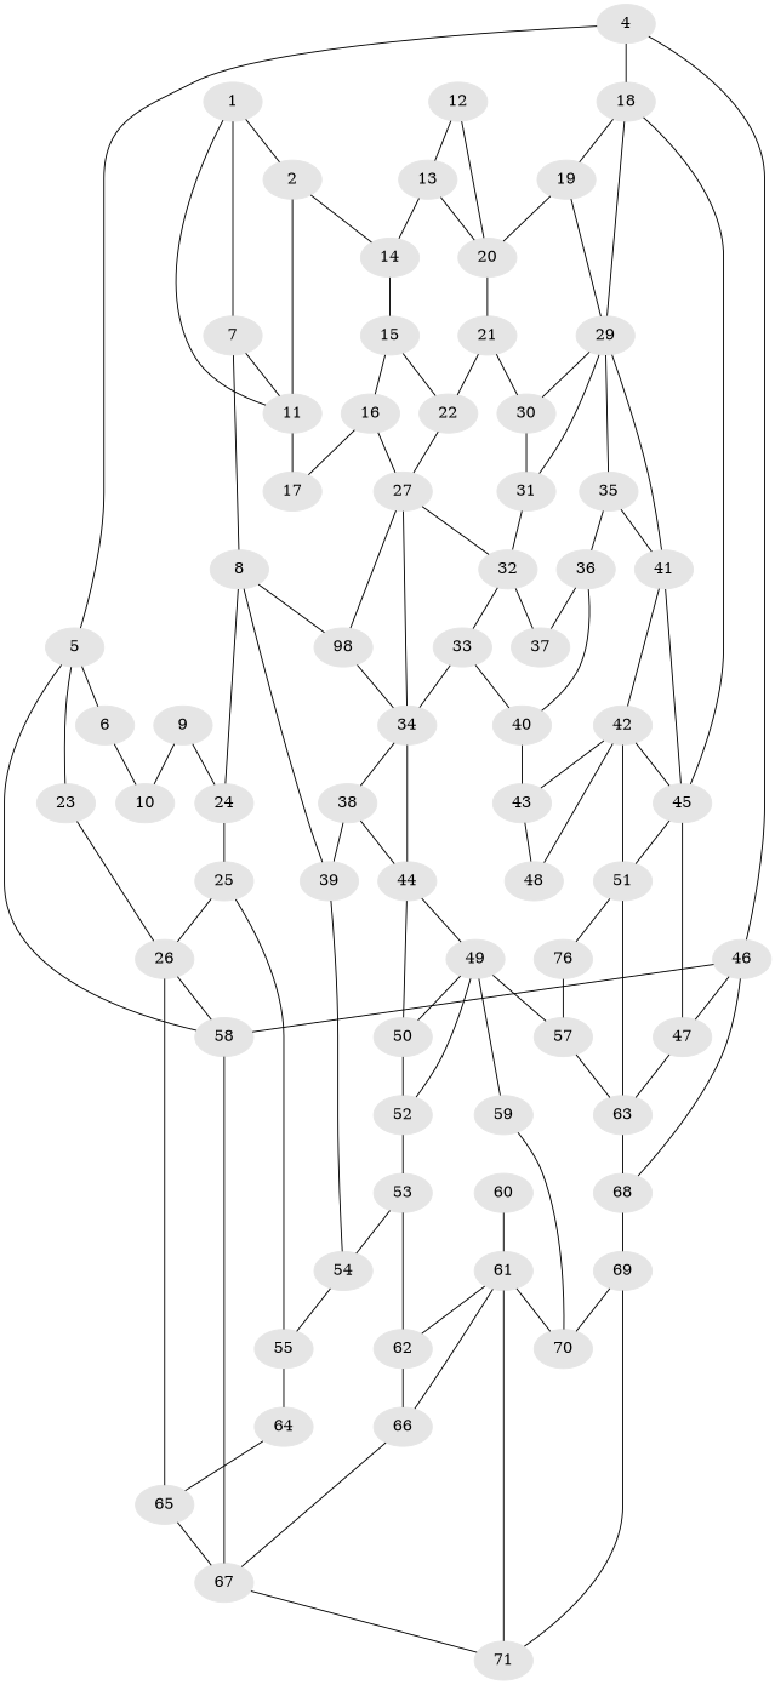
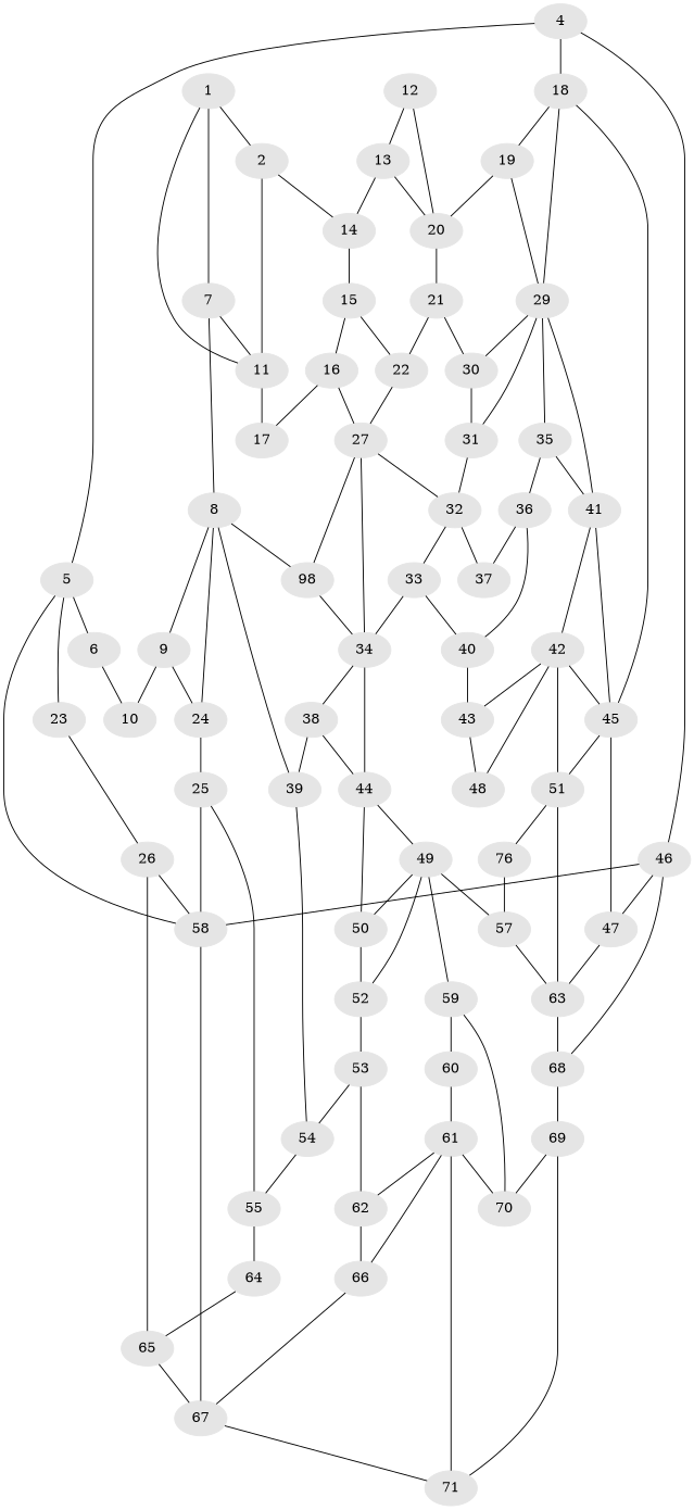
  graph {
    node [color=gray90 style=filled]
    edge [weight=1.0]
    1
    2
    7
    11
    14
    8
    17
    15
    4
    5
    18
    46
    12
    13
    20
    6
    23
    58
    19
    29
    45
    47
    68
    10
    26
    67
    9
    24
    n29 [label=98]
    39
    25
    34
    54
    21
    16
    22
    27
    32
    30
    31
    35
    41
    51
    65
    55
    64
    33
    37
    38
    44
    36
    42
    40
    43
    50
    49
    48
    63
    n59 [label=76]
    52
    69
    57
    59
    53
    60
    70
    62
    66
    71
    61
    1 -- 2
    1 -- 7
    1 -- 11
    2 -- 11 [weight=2.0]
    2 -- 14
    7 -- 11
    7 -- 8 [weight=2.0]
    11 -- 17 [weight=2.0]
    14 -- 15
+   8 -- 9
    8 -- 24
    8 -- n29
    8 -- 39
    15 -- 16
    15 -- 22
    4 -- 5
    4 -- 18
    4 -- 46
    5 -- 6
    5 -- 23
    5 -- 58
    18 -- 19
    18 -- 29
    18 -- 45
    46 -- 58
    46 -- 47
    46 -- 68
    12 -- 13
    12 -- 20
    13 -- 14
    13 -- 20
    20 -- 21
    6 -- 10
    23 -- 26
    58 -- 67
    19 -- 20
    19 -- 29
    29 -- 30
    29 -- 31
    29 -- 35
    29 -- 41
    45 -- 47 [weight=2.0]
    45 -- 51
    47 -- 63 [weight=2.0]
    68 -- 69 [weight=2.0]
    26 -- 58
    26 -- 65 [weight=2.0]
    67 -- 71
    9 -- 10
    9 -- 24
    24 -- 25
    n29 -- 34
    39 -- 54
-   25 -- 26
+   25 -- 58
    25 -- 55
    34 -- 38
    34 -- 44
    54 -- 55
    21 -- 22
    21 -- 30
    16 -- 17
    16 -- 27
    22 -- 27
    27 -- n29
    27 -- 34
    27 -- 32
    32 -- 33
    32 -- 37 [weight=2.0]
    30 -- 31 [weight=2.0]
    31 -- 32 [weight=2.0]
    35 -- 41
    35 -- 36
    41 -- 45
    41 -- 42
    51 -- 63
    51 -- n59 [weight=2.0]
    65 -- 67 [weight=2.0]
    55 -- 64
    64 -- 65 [weight=2.0]
    33 -- 34 [weight=2.0]
    33 -- 40
    38 -- 39
    38 -- 44
    44 -- 50
    44 -- 49
    36 -- 37
    36 -- 40
    42 -- 45
    42 -- 51 [weight=2.0]
    42 -- 43
    42 -- 48
    40 -- 43
    43 -- 48
    50 -- 52
    49 -- 50
    49 -- 52
    49 -- 57
    49 -- 59 [weight=2.0]
    63 -- 68 [weight=2.0]
    n59 -- 57
    52 -- 53
    69 -- 70 [weight=2.0]
    69 -- 71
    57 -- 63
+   59 -- 60 [weight=2.0]
    59 -- 70 [weight=2.0]
    53 -- 54
    53 -- 62
    60 -- 61
    62 -- 66
    66 -- 67
    61 -- 70
    61 -- 62
    61 -- 66
    61 -- 71
  }
